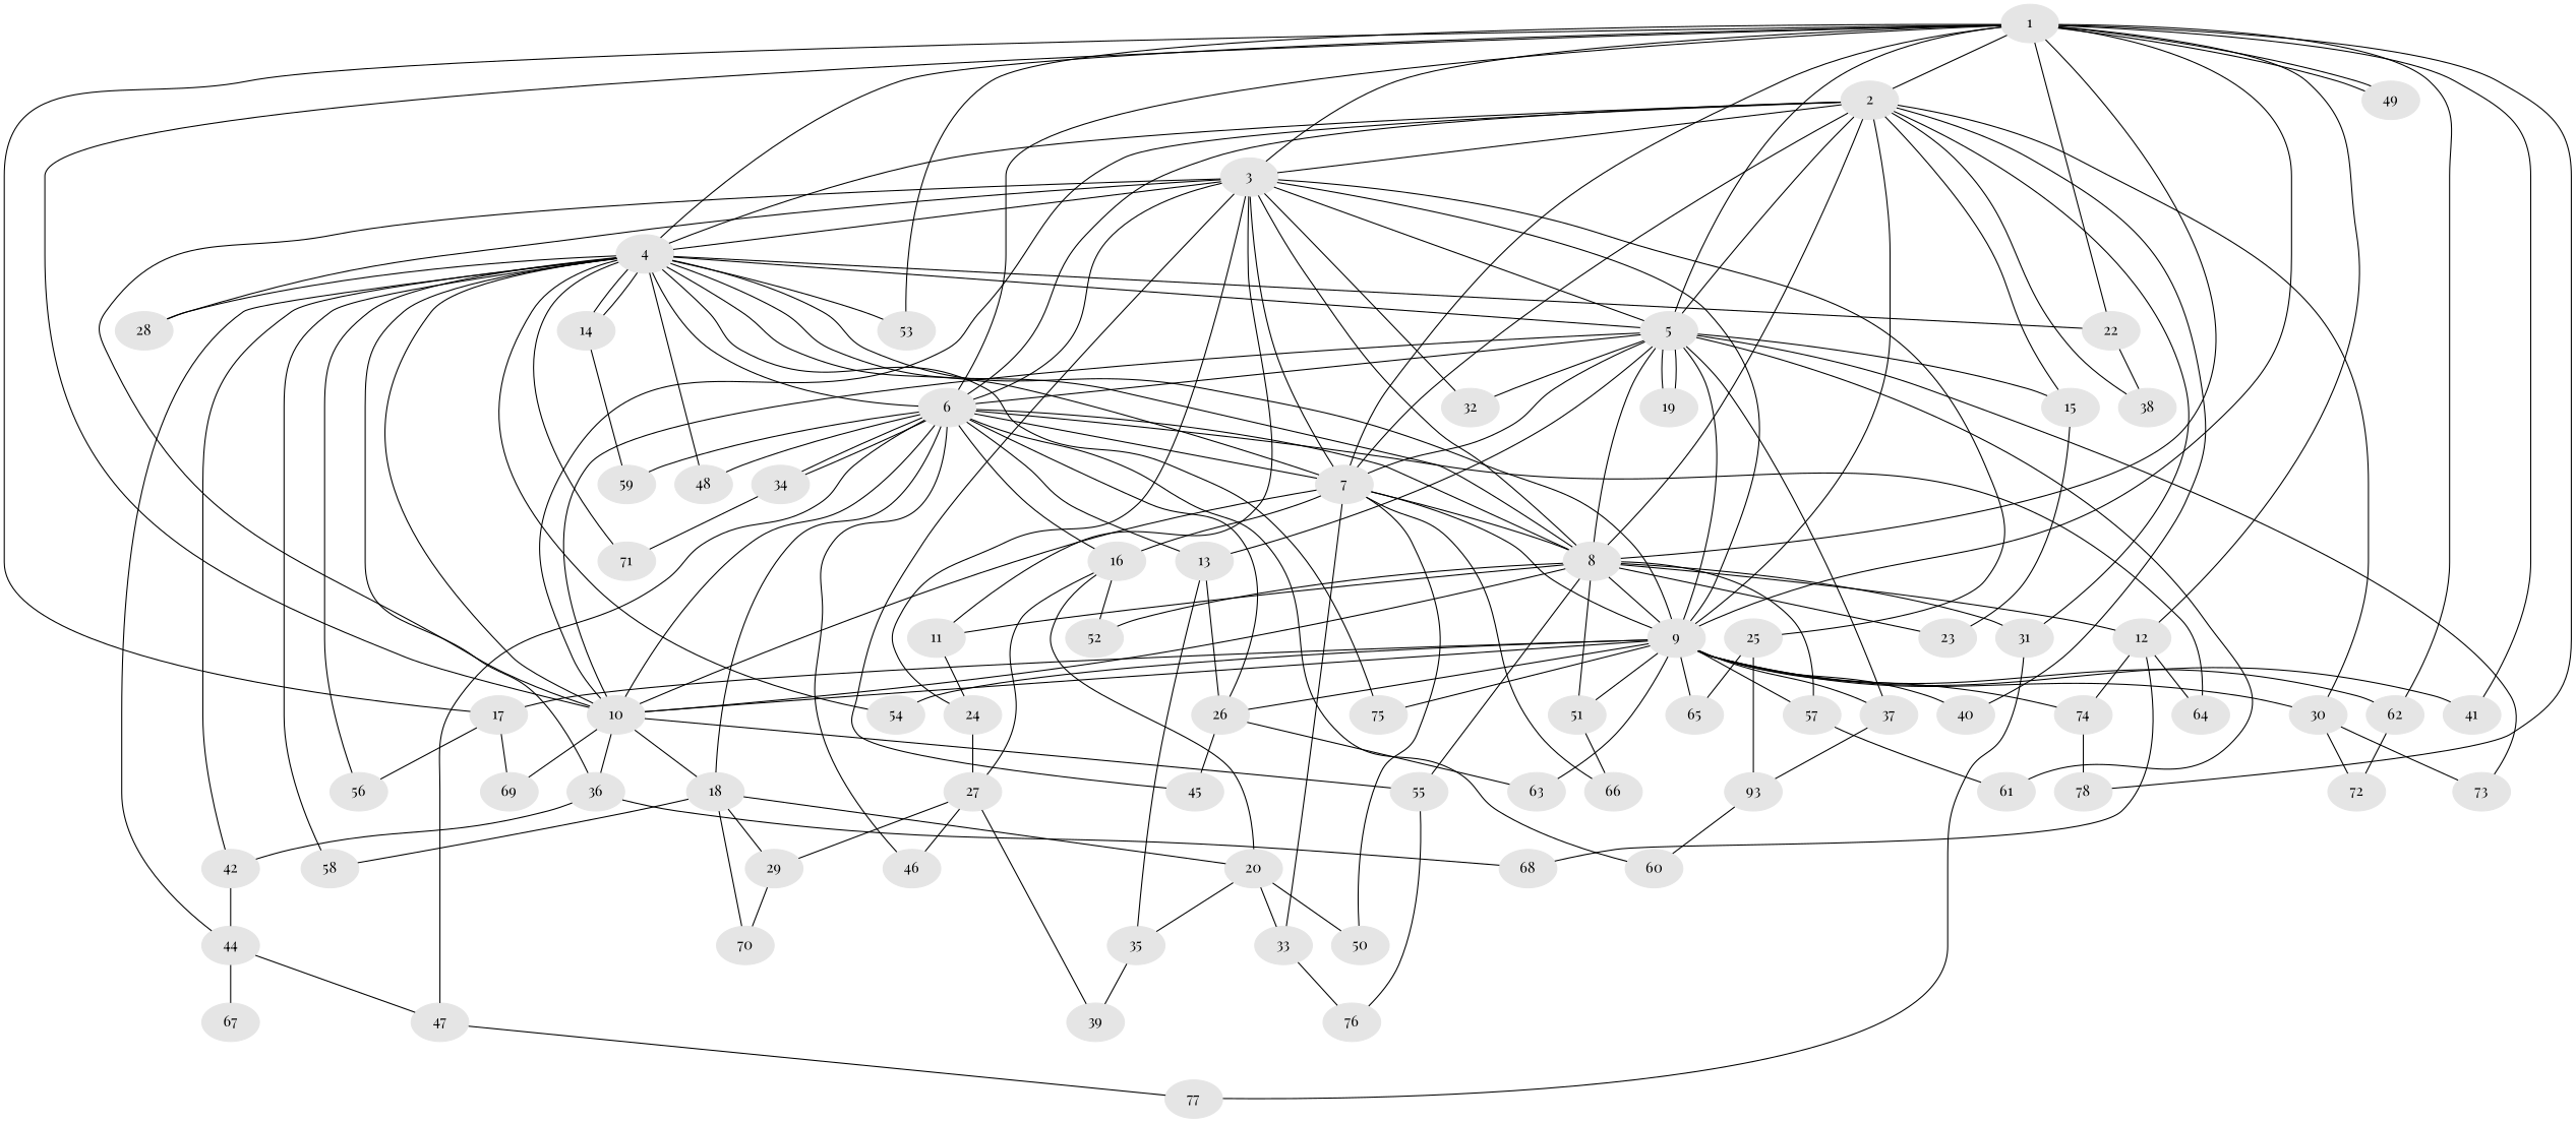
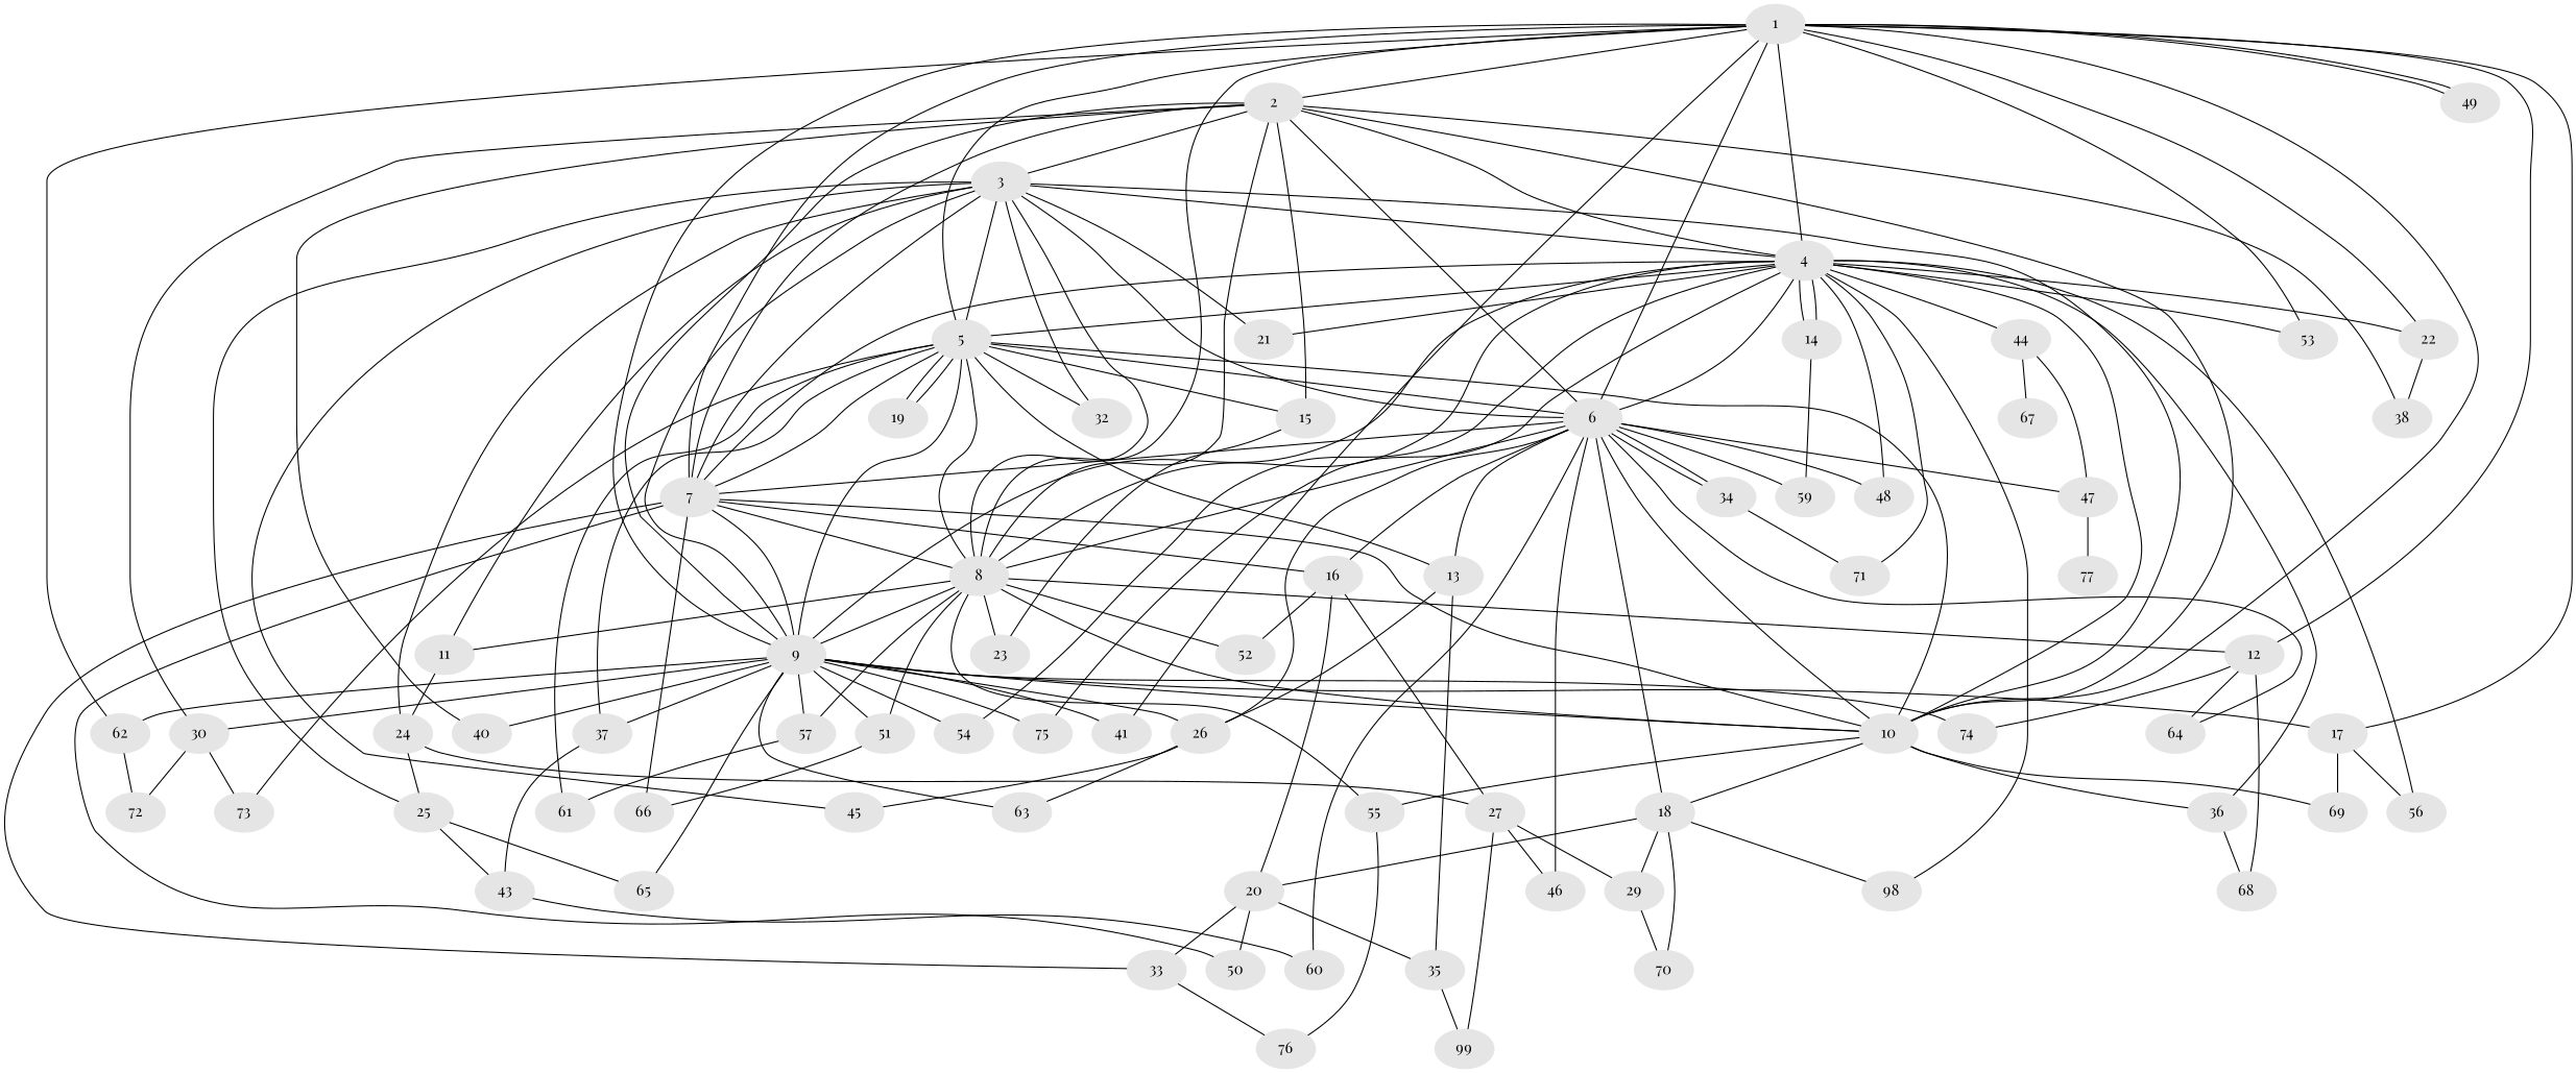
  graph {
    fontname="Playfair Display"
    node [color=gray90 fontname="Playfair Display" style=filled]
    edge [fontname="Playfair Display"]
    1
    2
    3
    4
    5
    6
    7
    8
    9
    10
    12
    17
    22
    41
    49
    53
    62
-   78
    15
    30
-   31
    38
    40
    11
-   21 [label=28]
+   21
    24
    25
    32
    45
    14
    36
-   42
    44
    48
    54
    56
-   58
+   58 [label=98]
    71
    75
    13
    19
    37
    61
    73
    16
    18
    34
    46
    47
    59
    60
    64
    26
    33
    50
    66
    23
    51
    52
    55
    57
    63
    65
    74
    69
    68
    72
    77
    27
-   43 [label=93]
+   43
    67
    35
    20
    29
    70
    76
-   39
+   39 [label=99]
    1 -- 2
-   1 -- 3
    1 -- 4
    1 -- 5
    1 -- 6
    1 -- 7
    1 -- 8
    1 -- 9
    1 -- 10
    1 -- 12
    1 -- 17
    1 -- 22
    1 -- 41
    1 -- 49
    1 -- 49
    1 -- 53
    1 -- 62
-   1 -- 78
    2 -- 3
    2 -- 4
-   2 -- 5
    2 -- 6
    2 -- 7
    2 -- 8
    2 -- 9
    2 -- 10
    2 -- 15
    2 -- 30
-   2 -- 31
    2 -- 38
    2 -- 40
    3 -- 4
    3 -- 5
    3 -- 6
    3 -- 7
    3 -- 8
    3 -- 9
    3 -- 10
    3 -- 11
    3 -- 21
    3 -- 24
    3 -- 25
    3 -- 32
    3 -- 45
    4 -- 5
    4 -- 6
    4 -- 7
    4 -- 8
    4 -- 9
    4 -- 10
    4 -- 22
    4 -- 53
    4 -- 21
    4 -- 14
    4 -- 14
    4 -- 36
-   4 -- 42
    4 -- 44
    4 -- 48
    4 -- 54
    4 -- 56
    4 -- 58
    4 -- 71
    4 -- 75
    5 -- 6
    5 -- 7
    5 -- 8
    5 -- 9
    5 -- 10
    5 -- 15
    5 -- 32
    5 -- 13
    5 -- 19
    5 -- 19
    5 -- 37
    5 -- 61
    5 -- 73
    6 -- 7
    6 -- 8
    6 -- 10
    6 -- 48
    6 -- 13
    6 -- 16
    6 -- 18
    6 -- 34
    6 -- 34
    6 -- 46
    6 -- 47
    6 -- 59
    6 -- 60
    6 -- 64
    6 -- 26
    7 -- 8
    7 -- 9
    7 -- 10
    7 -- 16
    7 -- 33
    7 -- 50
    7 -- 66
    8 -- 9
    8 -- 10
    8 -- 12
-   8 -- 31
    8 -- 11
    8 -- 23
    8 -- 51
    8 -- 52
    8 -- 55
    8 -- 57
    9 -- 10
    9 -- 17
    9 -- 41
    9 -- 62
    9 -- 30
    9 -- 40
    9 -- 54
    9 -- 75
    9 -- 37
    9 -- 26
    9 -- 51
    9 -- 57
    9 -- 63
    9 -- 65
    9 -- 74
    10 -- 36
    10 -- 18
    10 -- 55
    10 -- 69
    12 -- 64
    12 -- 74
    12 -- 68
    17 -- 56
    17 -- 69
    22 -- 38
    62 -- 72
    15 -- 23
    30 -- 73
    30 -- 72
-   31 -- 77
    11 -- 24
+   24 -- 25
    24 -- 27
    25 -- 65
    25 -- 43
    14 -- 59
-   36 -- 42
    36 -- 68
-   42 -- 44
    44 -- 47
    44 -- 67
    13 -- 26
    13 -- 35
    37 -- 43
    16 -- 52
    16 -- 27
    16 -- 20
    18 -- 58
    18 -- 20
    18 -- 29
    18 -- 70
    34 -- 71
    47 -- 77
    26 -- 45
    26 -- 63
    33 -- 76
    51 -- 66
    55 -- 76
    57 -- 61
-   74 -- 78
    27 -- 46
    27 -- 29
    27 -- 39
    43 -- 60
    35 -- 39
    20 -- 33
    20 -- 50
    20 -- 35
    29 -- 70
  }
